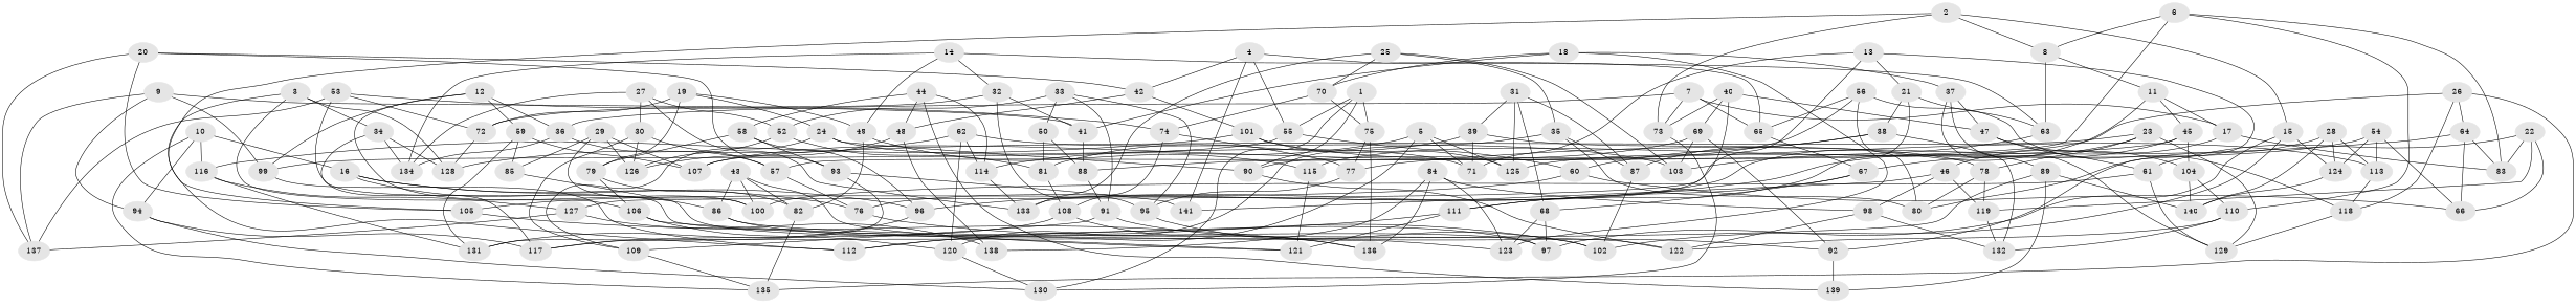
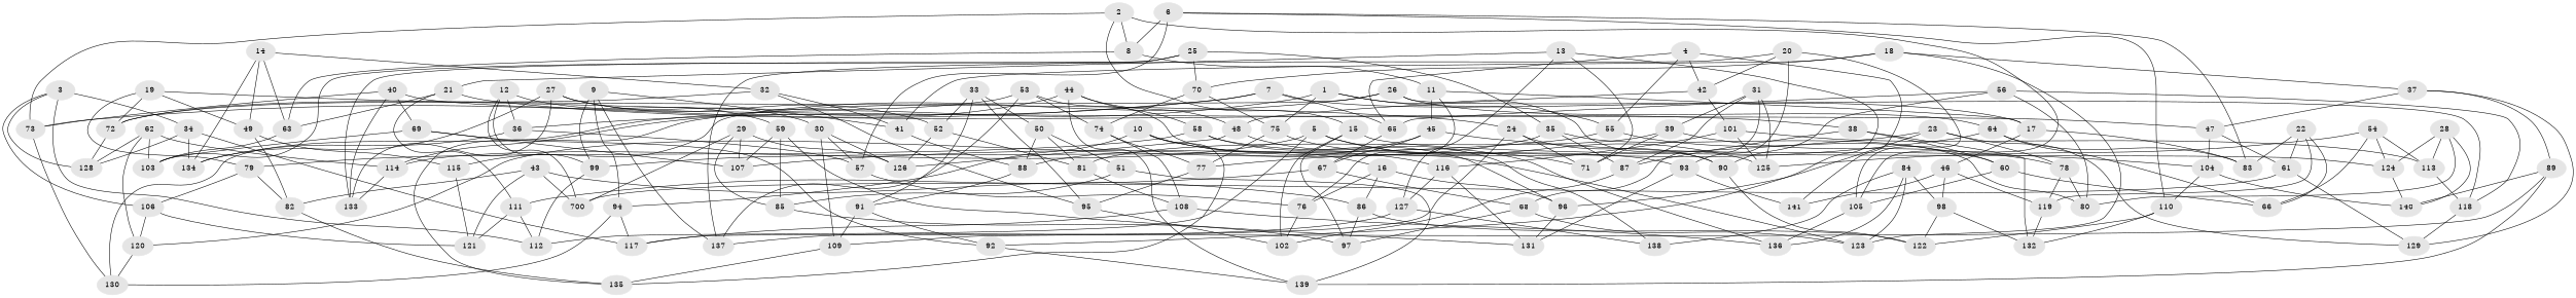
  graph {
    node [color=gray90 style=filled]
    1
    55
    75
    90
    130
    99
    60
    77
    136
    122
    2
    8
    15
    73
    105
    11
    63
    97
    102
    124
    3
    34
    106
    112
    128
    134
    117
    120
    121
    4
    42
    65
    141
    48
    101
    67
    5
    71
    114
    125
    133
    6
    57
    83
    110
    76
    132
    7
    17
    36
    46
    45
    103
    9
    41
    94
    137
    88
    10
    16
    116
    135
    86
    96
    127
    131
    104
    12
    59
-   100
+   100 [label=700]
    107
    85
    13
    21
    92
    38
    111
    139
    138
    14
    32
    49
    72
    95
    115
    82
    140
    119
    98
    18
    37
    70
    123
    129
    47
    89
    74
    19
    24
    79
    109
    20
    93
    87
    22
    61
    66
    23
    78
    80
    25
    35
    26
    64
    118
    27
    30
    52
    126
    81
    28
    113
    29
    31
    39
    68
    33
    50
    91
+   51
    108
    40
    69
    43
    44
    58
    53
    54
    56
    62
    84
    1 -- 55
    1 -- 75
    1 -- 90
    1 -- 130
    55 -- 99
    55 -- 60
    75 -- 77
    75 -- 136
    90 -- 122
    99 -- 112
    60 -- 105
    60 -- 66
    77 -- 95
    2 -- 8
    2 -- 15
    2 -- 73
    2 -- 105
    8 -- 11
    8 -- 63
    15 -- 97
    15 -- 102
    15 -- 124
    73 -- 130
    105 -- 136
    11 -- 76
    11 -- 17
    11 -- 45
    63 -- 103
    124 -- 140
    3 -- 34
    3 -- 106
    3 -- 112
    3 -- 128
    34 -- 128
    34 -- 134
    34 -- 117
    106 -- 120
    106 -- 121
    120 -- 130
    4 -- 55
    4 -- 42
    4 -- 65
    4 -- 141
    42 -- 48
    42 -- 101
    65 -- 67
    48 -- 138
    48 -- 126
    101 -- 125
    101 -- 116
    101 -- 113
    67 -- 111
    67 -- 68
    5 -- 112
    5 -- 71
    5 -- 114
    5 -- 125
    114 -- 133
    6 -- 8
    6 -- 57
    6 -- 83
    6 -- 110
    57 -- 76
    110 -- 122
    110 -- 132
    76 -- 102
    7 -- 73
    7 -- 65
    7 -- 17
    7 -- 36
    17 -- 83
    17 -- 46
    36 -- 134
    36 -- 57
    46 -- 141
    46 -- 119
    46 -- 98
    45 -- 67
    45 -- 88
    45 -- 104
    9 -- 99
    9 -- 41
    9 -- 94
    9 -- 137
    41 -- 88
    94 -- 130
    94 -- 117
    88 -- 91
    10 -- 94
    10 -- 16
    10 -- 116
    10 -- 135
    16 -- 76
    16 -- 86
    16 -- 96
    116 -- 127
    116 -- 131
    86 -- 122
    86 -- 97
    96 -- 131
    127 -- 137
    127 -- 138
    104 -- 110
    104 -- 140
    12 -- 99
    12 -- 36
    12 -- 59
    12 -- 100
    59 -- 131
    59 -- 107
    59 -- 85
    85 -- 97
    13 -- 71
    13 -- 127
    13 -- 21
    13 -- 92
    21 -- 63
    21 -- 38
    21 -- 111
    92 -- 139
    38 -- 60
    38 -- 132
    38 -- 87
    111 -- 112
    111 -- 121
    14 -- 63
    14 -- 134
    14 -- 32
    14 -- 49
    32 -- 41
    32 -- 72
    32 -- 95
    49 -- 115
    49 -- 82
    72 -- 128
    95 -- 102
    115 -- 121
    82 -- 135
    119 -- 132
    98 -- 122
    98 -- 132
    18 -- 41
    18 -- 37
    18 -- 70
    18 -- 123
    37 -- 129
    37 -- 47
    37 -- 89
    70 -- 75
    70 -- 74
    47 -- 104
    47 -- 61
    89 -- 117
    89 -- 139
    89 -- 140
    74 -- 77
    74 -- 108
    19 -- 49
    19 -- 72
    19 -- 24
    19 -- 79
    24 -- 90
    24 -- 71
    24 -- 109
    79 -- 106
    79 -- 82
    109 -- 135
    20 -- 105
    20 -- 42
    20 -- 137
    20 -- 93
    93 -- 141
    93 -- 131
    87 -- 102
    22 -- 83
    22 -- 119
    22 -- 61
    22 -- 66
    61 -- 100
    61 -- 129
    23 -- 96
    23 -- 107
    23 -- 129
    23 -- 78
    78 -- 119
    78 -- 80
    25 -- 133
    25 -- 103
    25 -- 70
    25 -- 35
    35 -- 120
    35 -- 87
    35 -- 80
    26 -- 135
    26 -- 115
    26 -- 64
    26 -- 118
    64 -- 77
    64 -- 83
    64 -- 66
    118 -- 129
    27 -- 134
    27 -- 133
    27 -- 30
    27 -- 52
    30 -- 57
    30 -- 109
    30 -- 126
    52 -- 126
    52 -- 81
    81 -- 108
    28 -- 124
    28 -- 140
    28 -- 80
    28 -- 113
    113 -- 118
    29 -- 100
    29 -- 107
    29 -- 85
    29 -- 126
    31 -- 125
    31 -- 87
    31 -- 39
    31 -- 68
    39 -- 71
    39 -- 78
    39 -- 81
    68 -- 97
    68 -- 123
    33 -- 95
    33 -- 52
    33 -- 50
    33 -- 91
    50 -- 88
    50 -- 81
+   50 -- 51
    91 -- 92
    91 -- 109
+   51 -- 85
+   51 -- 139
    108 -- 136
    108 -- 117
    40 -- 73
    40 -- 133
    40 -- 47
    40 -- 69
    69 -- 103
    69 -- 107
    69 -- 92
    43 -- 121
    43 -- 86
    43 -- 100
    43 -- 82
    44 -- 48
    44 -- 114
    44 -- 139
    44 -- 58
    58 -- 96
    58 -- 79
    58 -- 93
    53 -- 137
    53 -- 72
    53 -- 123
    53 -- 74
    54 -- 124
    54 -- 125
    54 -- 66
    54 -- 113
    56 -- 90
    56 -- 65
    56 -- 80
    56 -- 118
    62 -- 128
    62 -- 120
    62 -- 114
    62 -- 103
    84 -- 136
    84 -- 138
    84 -- 98
    84 -- 123
  }
